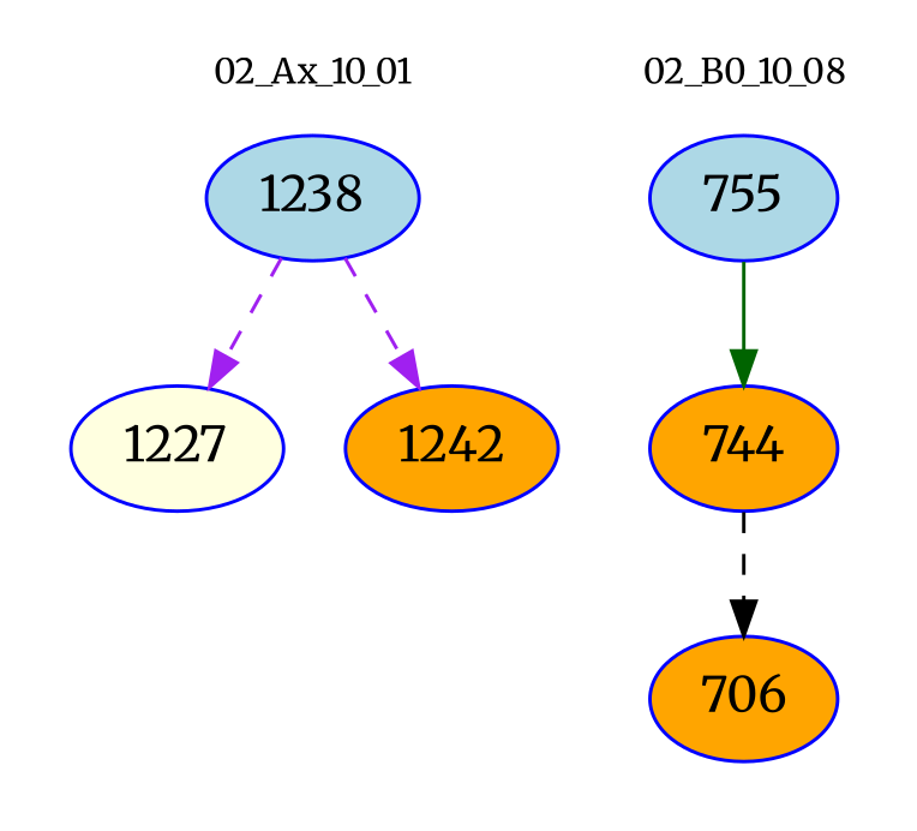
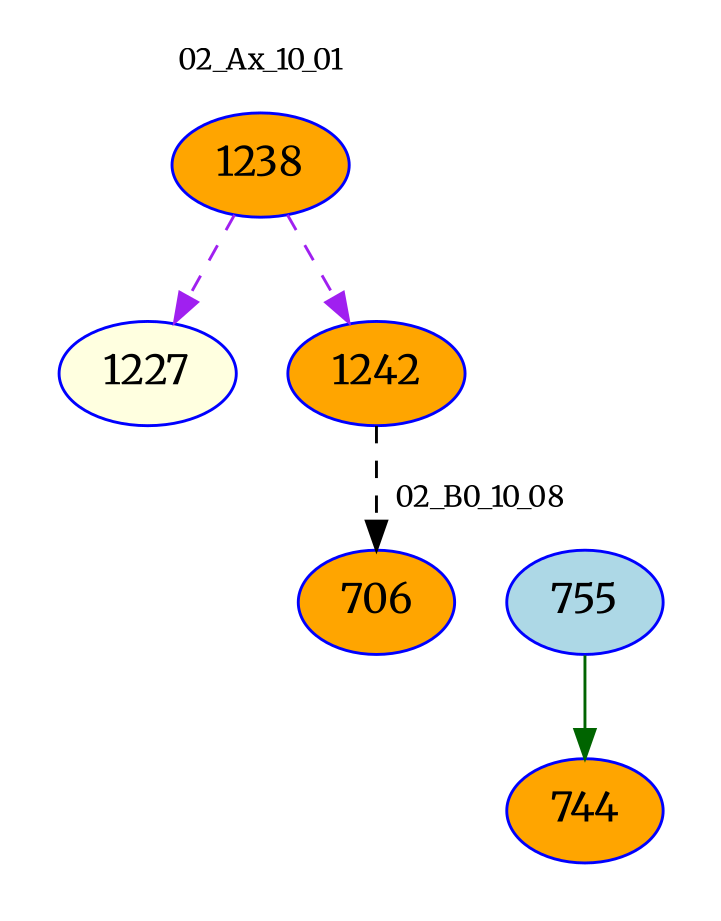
  digraph {
    fontname=Merriweather
    node [color=blue fillcolor=orange fontname=Merriweather style=filled]
    edge [color=purple fontname=Merriweather style=dashed]
    n1 [fillcolor=lightyellow label=1227]
-   n2 [fillcolor=lightblue label=1238]
+   n2 [label=1238]
    n3 [label=1242]
    n4 [fillcolor=lightblue label=755]
    n5 [label=744]
    n6 [label=706]
    subgraph cluster_1 {
      color=white
      fontsize=10
      label="02_Ax_10_01"
      n1
      n2
      n3
    }
    subgraph cluster_2 {
      color=white
      fontsize=10
      label="02_B0_10_08"
      n4
      n5
      n6
    }
    n2 -> n1
    n2 -> n3
    n4 -> n5 [color=darkgreen style=solid]
-   n5 -> n6 [color=black]
+   n3 -> n6 [color=black]
  }
